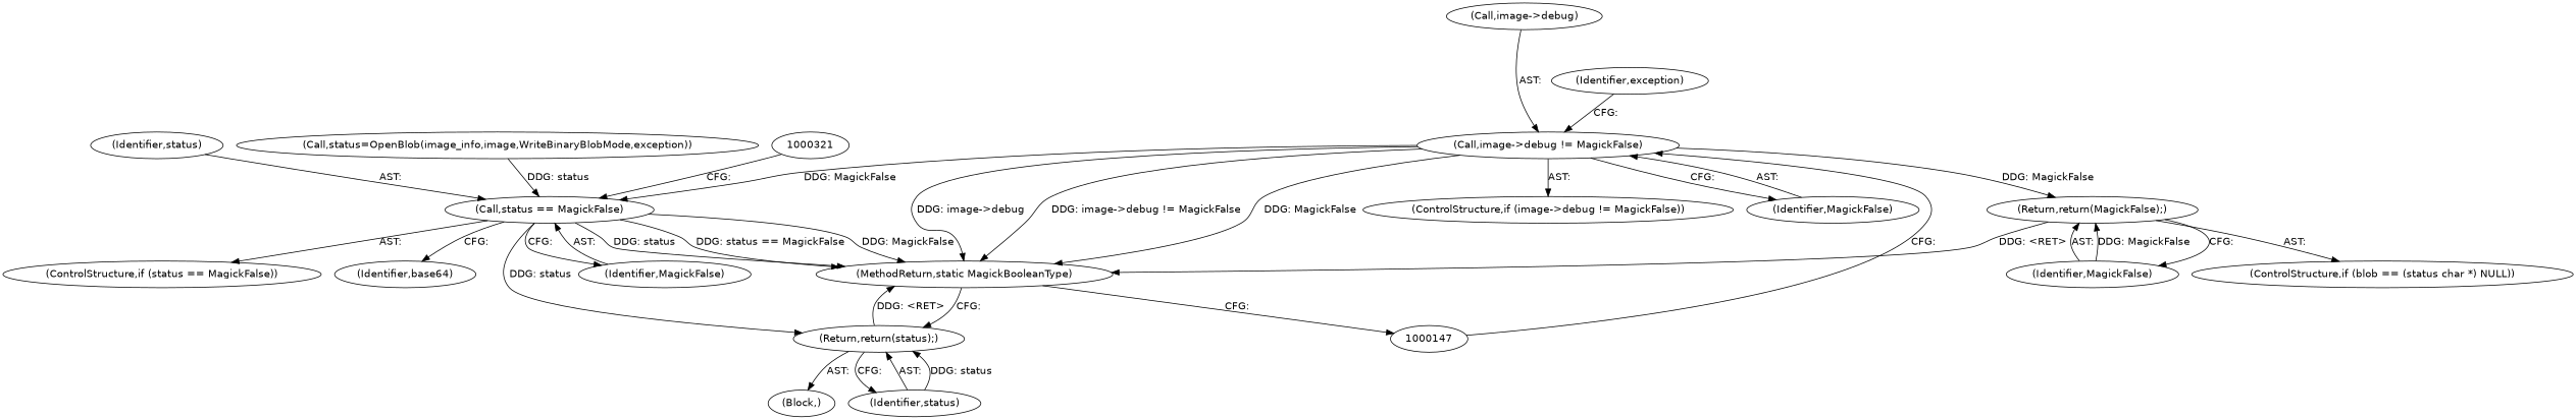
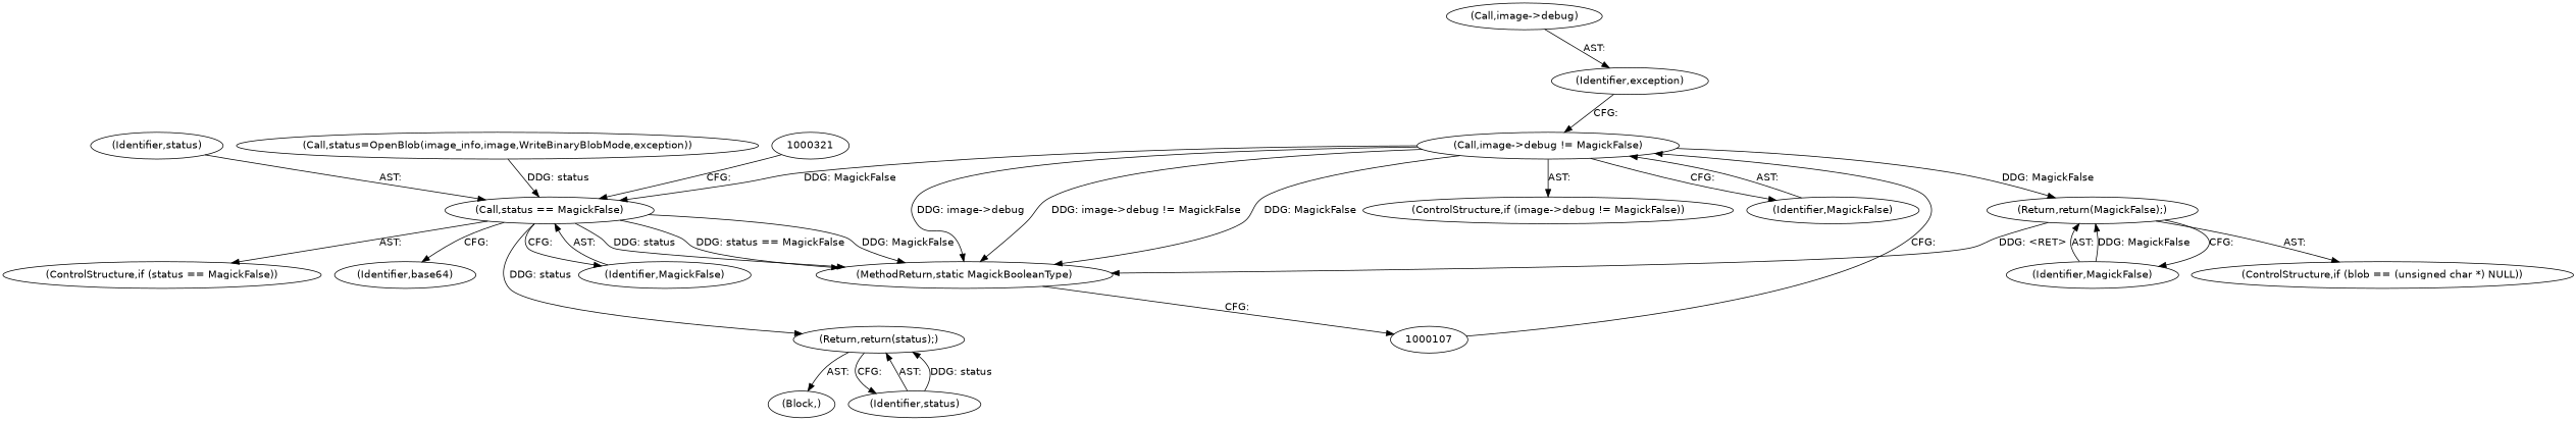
  digraph {
    fontname="DejaVu Sans"
    node [fontname="DejaVu Sans"]
    edge [fontname="DejaVu Sans"]
    n1 [label="(Call,image->debug != MagickFalse)"]
    n2 [label="(Return,return(MagickFalse);)"]
    n3 [label="(Call,status == MagickFalse)"]
    n4 [label="(ControlStructure,if (image->debug != MagickFalse))"]
    n5 [label="(Identifier,MagickFalse)"]
    n6 [label="(MethodReturn,static MagickBooleanType)"]
-   n7 [label="(ControlStructure,if (blob == (status char *) NULL))"]
+   n7 [label="(ControlStructure,if (blob == (unsigned char *) NULL))"]
    n8 [label="(Identifier,MagickFalse)"]
    n9 [label="(Return,return(status);)"]
    n10 [label="(Identifier,MagickFalse)"]
    n11 [label="(ControlStructure,if (status == MagickFalse))"]
    n12 [label="(Identifier,base64)"]
-   1000147
+   1000147 [label=1000107]
    n14 [label="(Block,)"]
    n15 [label="(Identifier,status)"]
    n16 [label="(Call,image->debug)"]
    n17 [label="(Identifier,exception)"]
    n18 [label="(Identifier,status)"]
    n19 [label="(Call,status=OpenBlob(image_info,image,WriteBinaryBlobMode,exception))"]
    1000321
    n1 -> n2 [label="DDG: MagickFalse"]
    n1 -> n3 [label="DDG: MagickFalse"]
    n1 -> n4 [label="AST: "]
    n1 -> n5 [label="CFG: "]
    n1 -> n6 [label="DDG: image->debug"]
    n1 -> n6 [label="DDG: image->debug != MagickFalse"]
    n1 -> n6 [label="DDG: MagickFalse"]
    n2 -> n6 [label="DDG: <RET>"]
    n2 -> n7 [label="AST: "]
    n2 -> n8 [label="CFG: "]
    n3 -> n6 [label="DDG: status == MagickFalse"]
    n3 -> n6 [label="DDG: MagickFalse"]
    n3 -> n6 [label="DDG: status"]
    n3 -> n9 [label="DDG: status"]
    n3 -> n10 [label="CFG: "]
    n3 -> n11 [label="AST: "]
    n3 -> n12 [label="CFG: "]
    n5 -> n1 [label="AST: "]
-   n6 -> n9 [label="CFG: "]
    n6 -> 1000147 [label="CFG: "]
    n8 -> n2 [label="AST: "]
    n8 -> n2 [label="DDG: MagickFalse"]
-   n9 -> n6 [label="DDG: <RET>"]
    n9 -> n14 [label="AST: "]
    n9 -> n15 [label="CFG: "]
    n10 -> n3 [label="AST: "]
    1000147 -> n1 [label="CFG: "]
    n15 -> n9 [label="AST: "]
    n15 -> n9 [label="DDG: status"]
-   n16 -> n1 [label="AST: "]
+   n16 -> n17 [label="AST: "]
    n17 -> n1 [label="CFG: "]
    n18 -> n3 [label="AST: "]
    n19 -> n3 [label="DDG: status"]
    1000321 -> n3 [label="CFG: "]
  }
